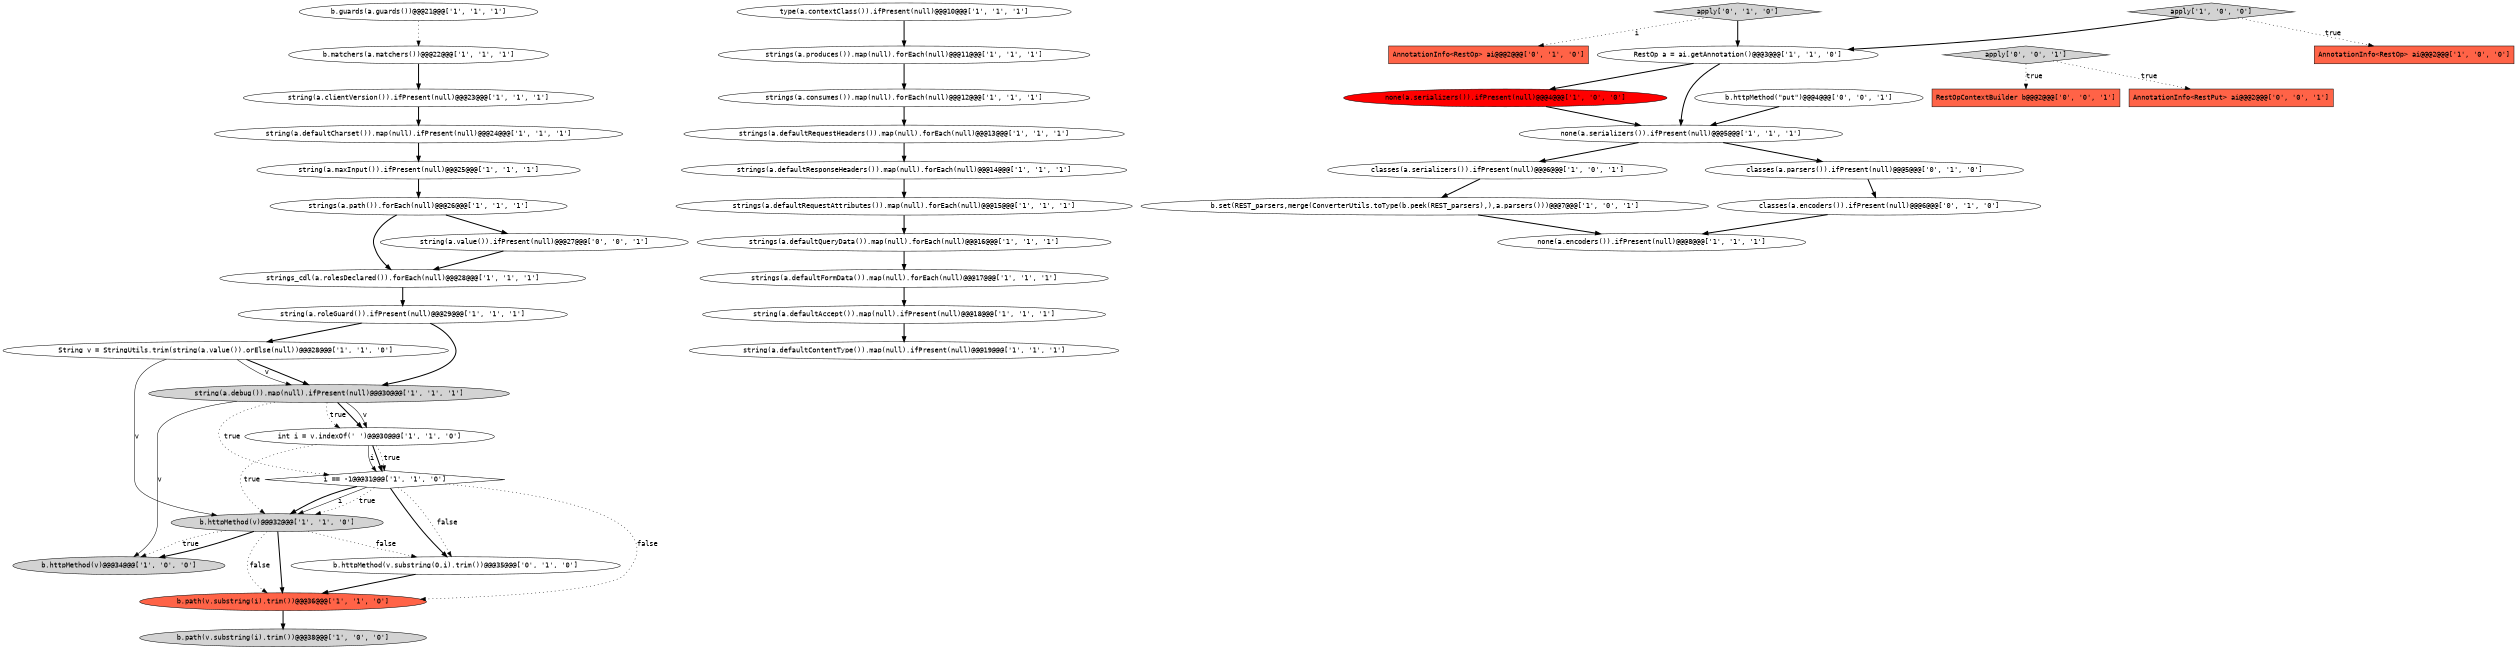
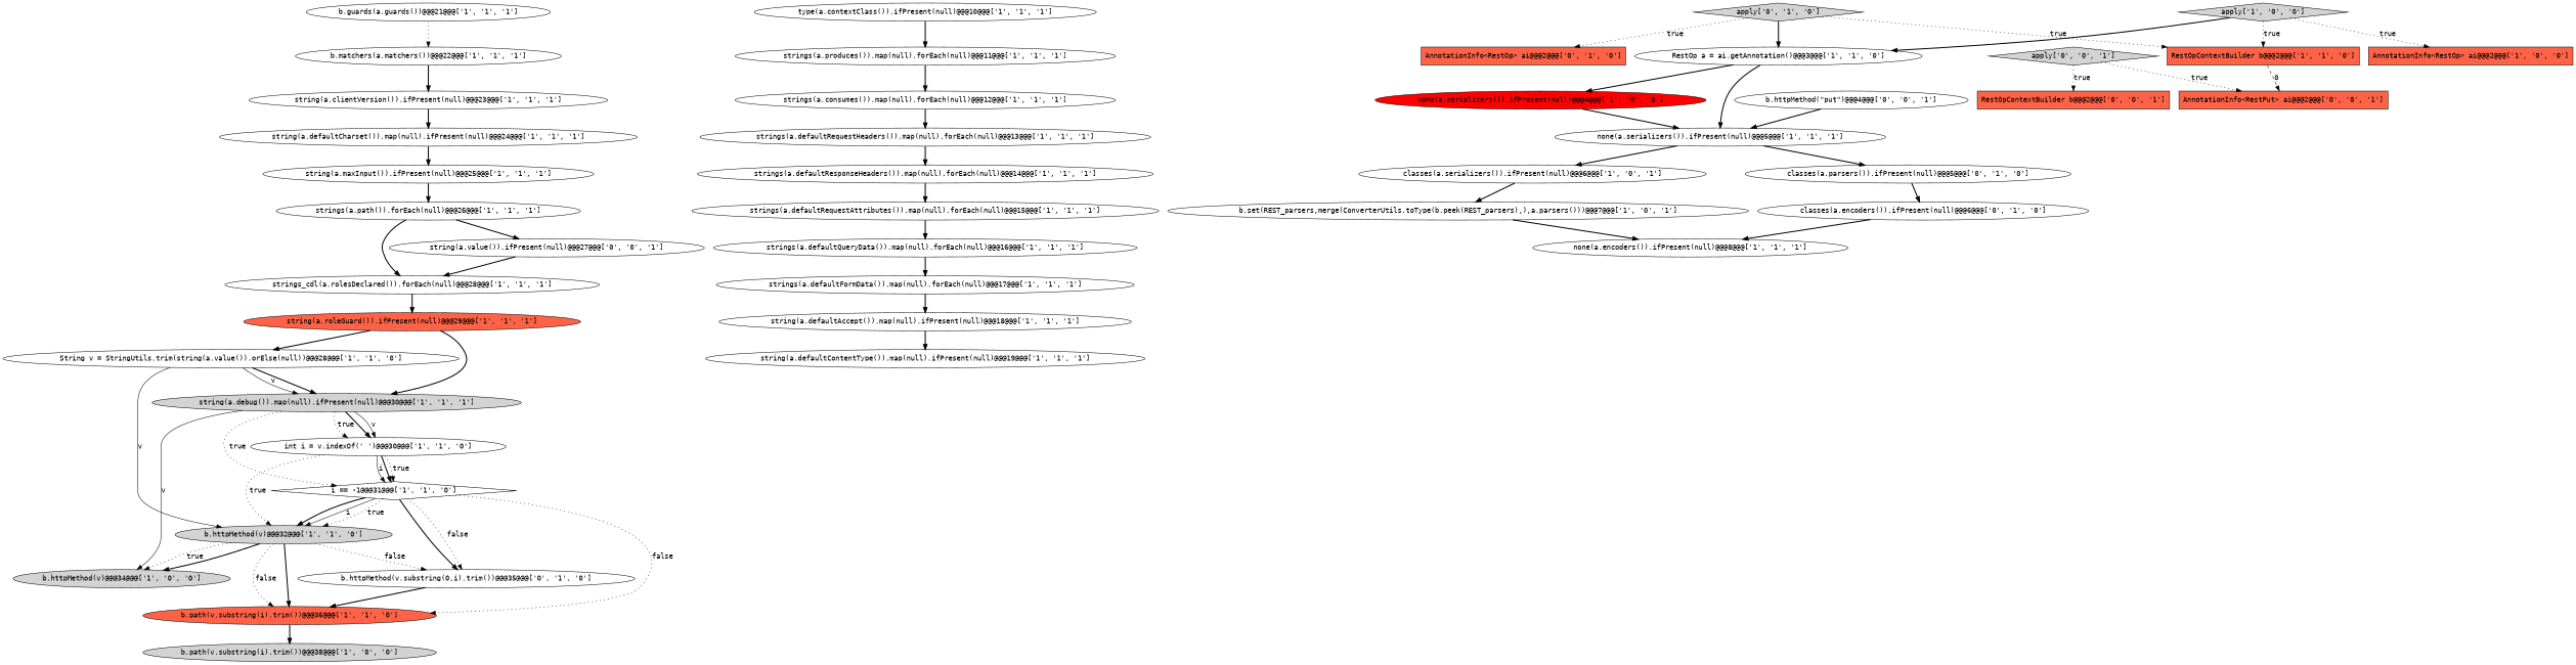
  digraph {
    fontname="DejaVu Sans Mono"
    node [fillcolor=white fontname="DejaVu Sans Mono" shape=ellipse style=filled]
    edge [fontname="DejaVu Sans Mono" style=bold]
    n1 [label="string(a.maxInput()).ifPresent(null)@@@25@@@['1', '1', '1']"]
    n2 [label="strings(a.path()).forEach(null)@@@26@@@['1', '1', '1']"]
    n3 [label="string(a.value()).ifPresent(null)@@@27@@@['0', '0', '1']"]
    n4 [label="strings_cdl(a.rolesDeclared()).forEach(null)@@@28@@@['1', '1', '1']"]
    n5 [label="string(a.defaultAccept()).map(null).ifPresent(null)@@@18@@@['1', '1', '1']"]
    n6 [label="string(a.defaultContentType()).map(null).ifPresent(null)@@@19@@@['1', '1', '1']"]
-   n7 [label="string(a.roleGuard()).ifPresent(null)@@@29@@@['1', '1', '1']"]
+   n7 [fillcolor=tomato label="string(a.roleGuard()).ifPresent(null)@@@29@@@['1', '1', '1']"]
    n8 [fillcolor=lightgray label="string(a.debug()).map(null).ifPresent(null)@@@30@@@['1', '1', '1']"]
    n9 [label="String v = StringUtils.trim(string(a.value()).orElse(null))@@@28@@@['1', '1', '0']"]
    n10 [fillcolor=lightgray label="b.httpMethod(v)@@@34@@@['1', '0', '0']"]
    n11 [label="int i = v.indexOf(' ')@@@30@@@['1', '1', '0']"]
    n12 [label="i == -1@@@31@@@['1', '1', '0']" shape=diamond]
    n13 [fillcolor=lightgray label="b.httpMethod(v)@@@32@@@['1', '1', '0']"]
    n14 [label="none(a.encoders()).ifPresent(null)@@@8@@@['1', '1', '1']"]
    n15 [fillcolor=lightgray label="apply['0', '1', '0']" shape=diamond]
    n16 [label="RestOp a = ai.getAnnotation()@@@3@@@['1', '1', '0']"]
+   n17 [fillcolor=tomato label="RestOpContextBuilder b@@@2@@@['1', '1', '0']" shape=box]
    n18 [fillcolor=tomato label="AnnotationInfo<RestOp> ai@@@2@@@['0', '1', '0']" shape=box]
    n19 [label="none(a.serializers()).ifPresent(null)@@@5@@@['1', '1', '1']"]
    n20 [fillcolor=red label="none(a.serializers()).ifPresent(null)@@@4@@@['1', '0', '0']"]
    n21 [fillcolor=tomato label="AnnotationInfo<RestPut> ai@@@2@@@['0', '0', '1']" shape=box]
    n22 [label="classes(a.serializers()).ifPresent(null)@@@6@@@['1', '0', '1']"]
    n23 [label="classes(a.parsers()).ifPresent(null)@@@5@@@['0', '1', '0']"]
    n24 [label="b.set(REST_parsers,merge(ConverterUtils.toType(b.peek(REST_parsers),),a.parsers()))@@@7@@@['1', '0', '1']"]
    n25 [label="classes(a.encoders()).ifPresent(null)@@@6@@@['0', '1', '0']"]
    n26 [fillcolor=tomato label="RestOpContextBuilder b@@@2@@@['0', '0', '1']" shape=box]
    n27 [label="type(a.contextClass()).ifPresent(null)@@@10@@@['1', '1', '1']"]
    n28 [label="strings(a.produces()).map(null).forEach(null)@@@11@@@['1', '1', '1']"]
    n29 [label="strings(a.consumes()).map(null).forEach(null)@@@12@@@['1', '1', '1']"]
    n30 [label="b.matchers(a.matchers())@@@22@@@['1', '1', '1']"]
    n31 [label="string(a.clientVersion()).ifPresent(null)@@@23@@@['1', '1', '1']"]
    n32 [label="string(a.defaultCharset()).map(null).ifPresent(null)@@@24@@@['1', '1', '1']"]
    n33 [label="strings(a.defaultRequestHeaders()).map(null).forEach(null)@@@13@@@['1', '1', '1']"]
    n34 [label="b.httpMethod(\"put\")@@@4@@@['0', '0', '1']"]
    n35 [fillcolor=tomato label="b.path(v.substring(i).trim())@@@36@@@['1', '1', '0']"]
    n36 [label="b.httpMethod(v.substring(0,i).trim())@@@35@@@['0', '1', '0']"]
    n37 [fillcolor=lightgray label="b.path(v.substring(i).trim())@@@38@@@['1', '0', '0']"]
    n38 [label="strings(a.defaultRequestAttributes()).map(null).forEach(null)@@@15@@@['1', '1', '1']"]
    n39 [label="strings(a.defaultQueryData()).map(null).forEach(null)@@@16@@@['1', '1', '1']"]
    n40 [label="strings(a.defaultFormData()).map(null).forEach(null)@@@17@@@['1', '1', '1']"]
    n41 [label="b.guards(a.guards())@@@21@@@['1', '1', '1']"]
    n42 [label="strings(a.defaultResponseHeaders()).map(null).forEach(null)@@@14@@@['1', '1', '1']"]
    n43 [fillcolor=lightgray label="apply['1', '0', '0']" shape=diamond]
    n44 [fillcolor=tomato label="AnnotationInfo<RestOp> ai@@@2@@@['1', '0', '0']" shape=box]
    n45 [fillcolor=lightgray label="apply['0', '0', '1']" shape=diamond]
    n1 -> n2
    n2 -> n3
    n2 -> n4
    n3 -> n4
    n4 -> n7
    n5 -> n6
    n7 -> n8
    n7 -> n9
    n8 -> n10 [label=v style=solid]
    n8 -> n11 [label=true style=dotted]
    n8 -> n11
    n8 -> n11 [label=v style=solid]
    n8 -> n12 [label=true style=dotted]
    n9 -> n8
    n9 -> n8 [label=v style=solid]
    n9 -> n13 [label=v style=solid]
    n11 -> n12
    n11 -> n12 [label=true style=dotted]
    n11 -> n12 [label=i style=solid]
    n11 -> n13 [label=true style=dotted]
    n12 -> n13 [label=i style=solid]
    n12 -> n13 [label=true style=dotted]
    n12 -> n13
    n12 -> n35 [label=false style=dotted]
    n12 -> n36 [label=false style=dotted]
    n12 -> n36
    n13 -> n10
    n13 -> n10 [label=true style=dotted]
    n13 -> n35 [label=false style=dotted]
    n13 -> n35
    n13 -> n36 [label=false style=dotted]
    n15 -> n16
-   n15 -> n18 [label=i style=dotted]
+   n15 -> n17 [label=true style=dotted]
+   n15 -> n18 [label=true style=dotted]
    n16 -> n19
    n16 -> n20
+   n17 -> n21 [label=0 style=dashed]
    n19 -> n22
    n19 -> n23
    n20 -> n19
    n22 -> n24
    n23 -> n25
    n24 -> n14
    n25 -> n14
    n27 -> n28
    n28 -> n29
    n29 -> n33
    n30 -> n31
    n31 -> n32
    n32 -> n1
    n33 -> n42
    n34 -> n19
    n35 -> n37
    n36 -> n35
    n38 -> n39
    n39 -> n40
    n40 -> n5
    n41 -> n30 [style=dotted]
    n42 -> n38
    n43 -> n16
+   n43 -> n17 [label=true style=dotted]
    n43 -> n44 [label=true style=dotted]
    n45 -> n21 [label=true style=dotted]
    n45 -> n26 [label=true style=dotted]
  }
